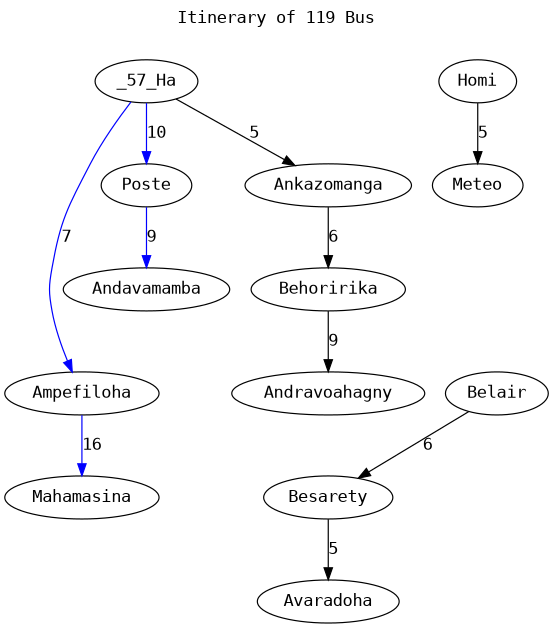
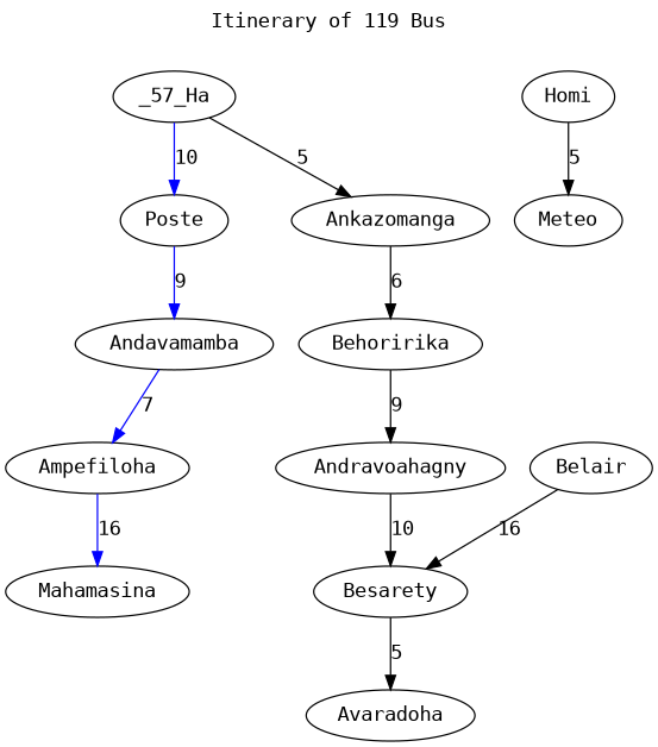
  digraph {
    fontname="DejaVu Sans Mono"
    label="Itinerary of 119 Bus"
    labelloc=t
    node [fontname="DejaVu Sans Mono"]
    edge [fontname="DejaVu Sans Mono" weight=10]
    Andavamamba
    Ampefiloha
    Mahamasina
    Belair
    Besarety
    n6 [label=_57_Ha]
    Poste
    Ankazomanga
    Behoririka
    Avaradoha
    Andravoahagny
    Homi
    Meteo
-   n6 -> Ampefiloha [color=blue label=7 weight=7]
+   Andavamamba -> Ampefiloha [color=blue label=7 weight=7]
    Ampefiloha -> Mahamasina [color=blue label=16]
-   Belair -> Besarety [label=6 weight=6]
+   Belair -> Besarety [label=16 weight=6]
    Besarety -> Avaradoha [label=5 weight=5]
    n6 -> Poste [color=blue label=10]
    n6 -> Ankazomanga [label=5 weight=5]
    Poste -> Andavamamba [color=blue label=9 weight=9]
    Ankazomanga -> Behoririka [label=6 weight=6]
    Behoririka -> Andravoahagny [label=9 weight=9]
+   Andravoahagny -> Besarety [label=10]
    Homi -> Meteo [label=5 weight=5]
  }
